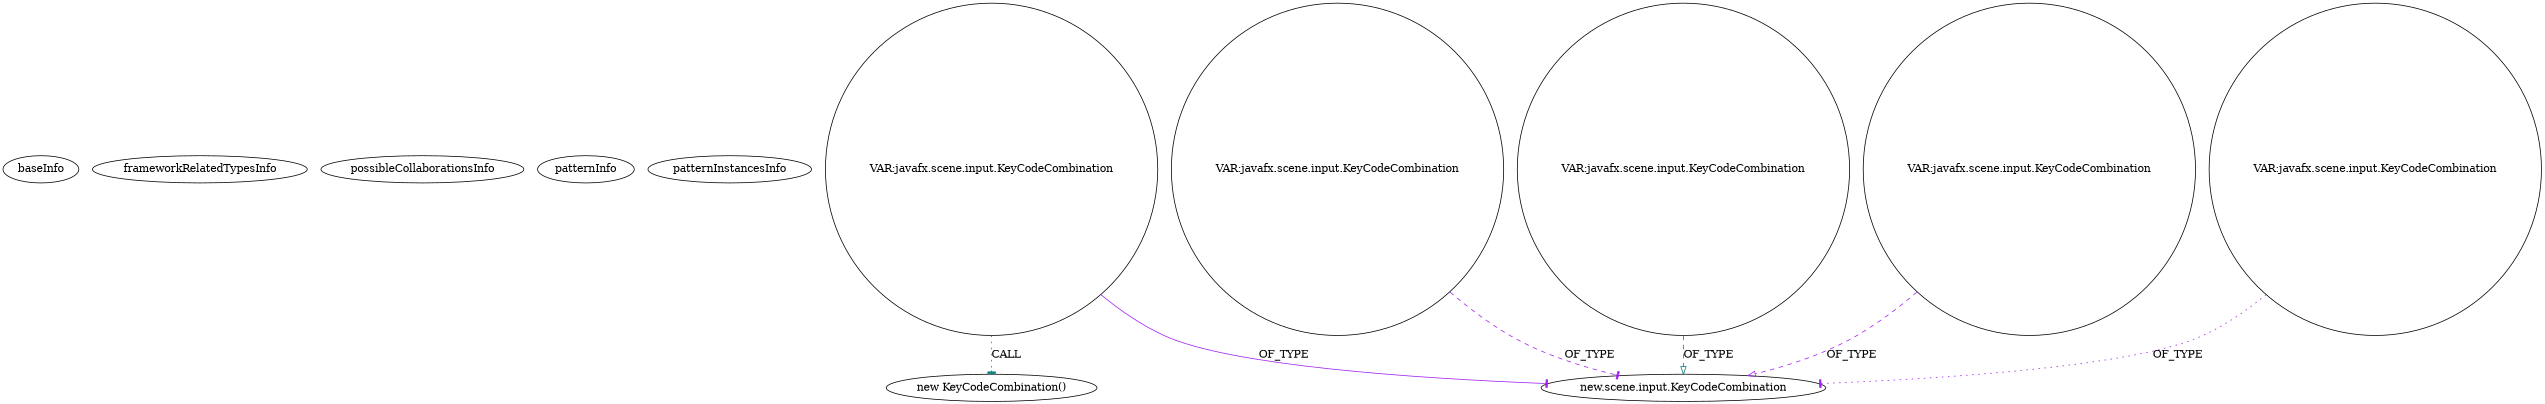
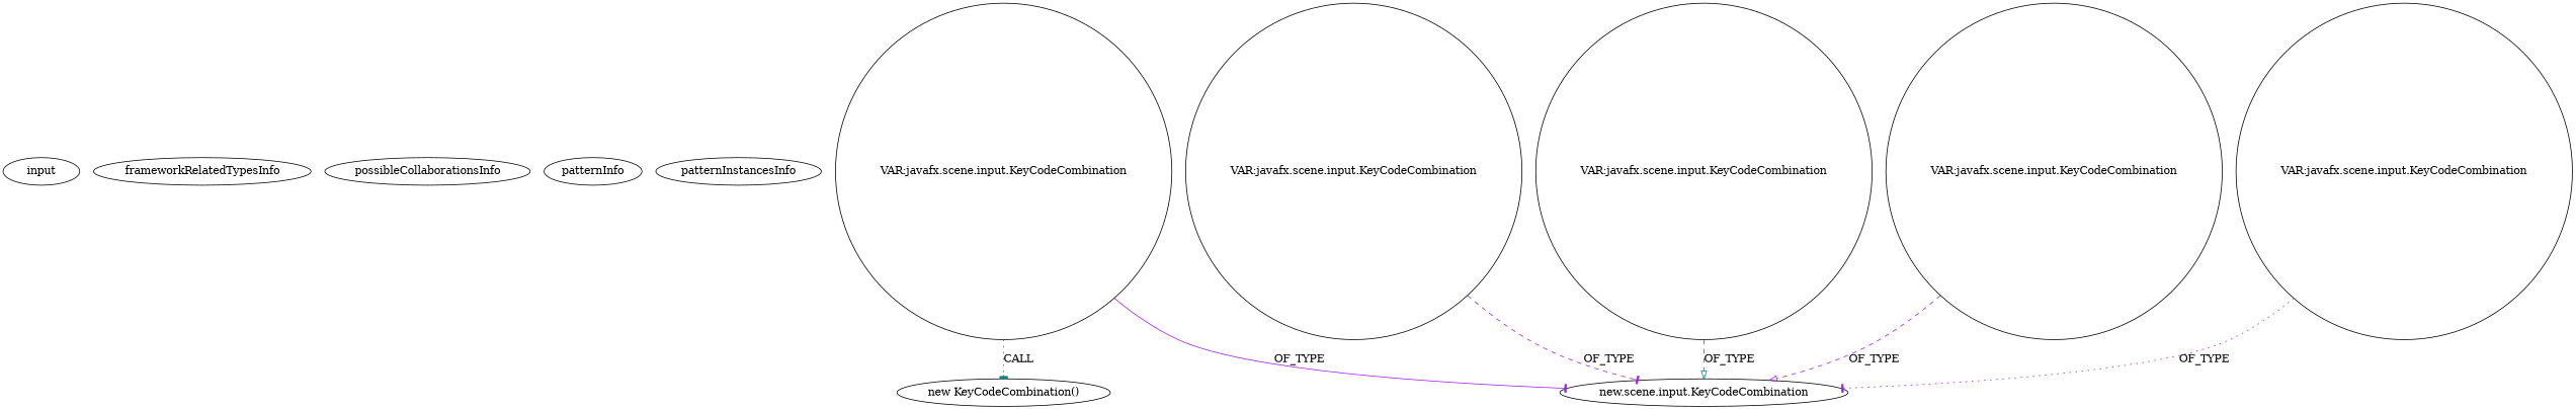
  digraph {
    node [isFrameworkType=false]
    edge [arrowhead=tee color=purple style=dashed]
-   baseInfo [category=pattern graphId=2327 isAnonymous=false possibleRelation=false isFrameworkType=""]
+   baseInfo [category=pattern graphId=2327 isAnonymous=false possibleRelation=false label=input isFrameworkType=""]
    frameworkRelatedTypesInfo [isFrameworkType=""]
    possibleCollaborationsInfo [isFrameworkType=""]
    patternInfo [frequency=2.0 patternRootClient=null isFrameworkType=""]
    patternInstancesInfo [0="BryceLawrence-Tableiness~/BryceLawrence-Tableiness/Tableiness-master/src/truthtablegenerator/GUI.java~GUI~179" 1="Zulukas-IJA~/Zulukas-IJA/IJA-master/src/InsightJournalApplication/GUI.java~GUI~1631" isFrameworkType=""]
    n6 [label="new KeyCodeCombination()" vertexType=CONSTRUCTOR_CALL]
    n7 [label="VAR:javafx.scene.input.KeyCodeCombination" shape=circle vertexType=VARIABLE_EXPRESION]
    n8 [label="new.scene.input.KeyCodeCombination" vertexType=FRAMEWORK_CLASS_TYPE]
    n9 [label="VAR:javafx.scene.input.KeyCodeCombination" shape=circle vertexType=VARIABLE_EXPRESION]
    n10 [label="VAR:javafx.scene.input.KeyCodeCombination" shape=circle vertexType=VARIABLE_EXPRESION]
    n11 [label="VAR:javafx.scene.input.KeyCodeCombination" shape=circle vertexType=VARIABLE_EXPRESION]
    n12 [label="VAR:javafx.scene.input.KeyCodeCombination" shape=circle vertexType=VARIABLE_EXPRESION]
    n7 -> n6 [color=teal label=CALL style=dotted]
    n7 -> n8 [label=OF_TYPE style=solid]
    n9 -> n8 [label=OF_TYPE]
    n10 -> n8 [arrowhead=onormal color=teal label=OF_TYPE]
    n11 -> n8 [arrowhead=onormal label=OF_TYPE]
    n12 -> n8 [label=OF_TYPE style=dotted]
  }
